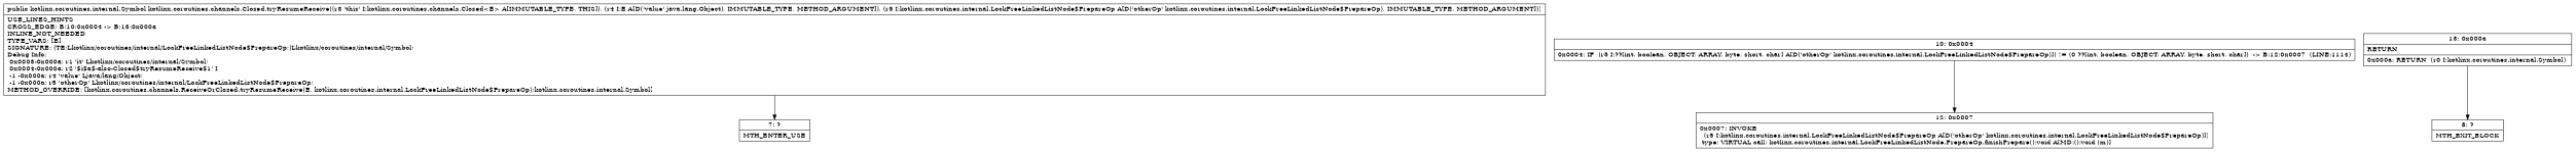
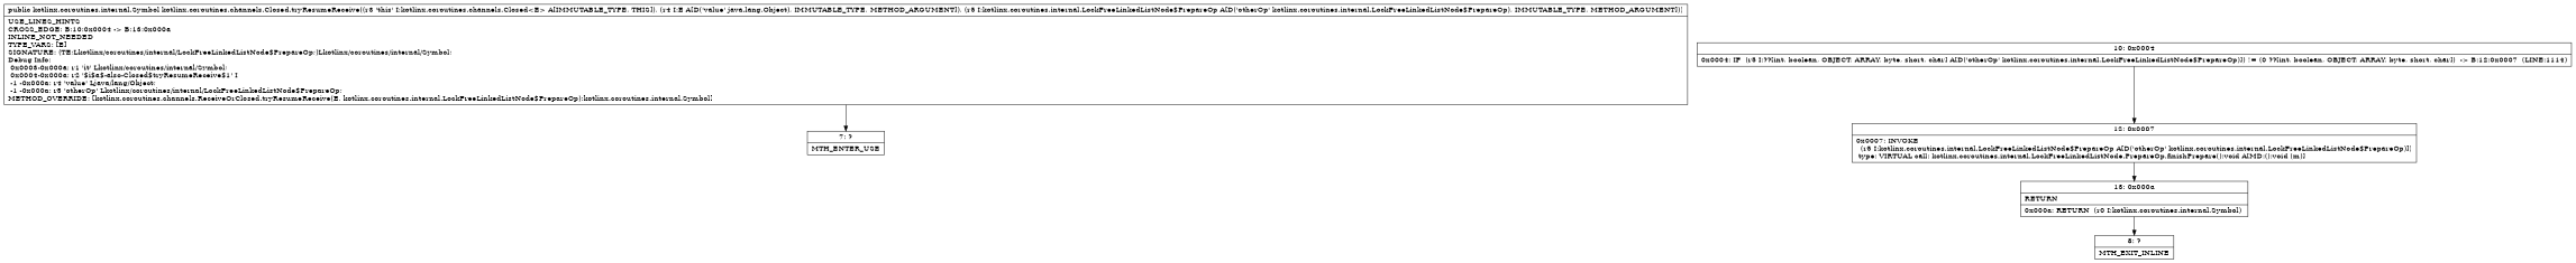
  digraph {
    node [shape=record]
    n1 [label="{7\:\ ?|MTH_ENTER_USE\l}"]
    n2 [label="{10\:\ 0x0004|0x0004: IF  (r5 I:??[int, boolean, OBJECT, ARRAY, byte, short, char] A[D('otherOp' kotlinx.coroutines.internal.LockFreeLinkedListNode$PrepareOp)]) != (0 ??[int, boolean, OBJECT, ARRAY, byte, short, char])  \-\> B:12:0x0007  (LINE:1114)\l}"]
    n3 [label="{12\:\ 0x0007|0x0007: INVOKE  \l  (r5 I:kotlinx.coroutines.internal.LockFreeLinkedListNode$PrepareOp A[D('otherOp' kotlinx.coroutines.internal.LockFreeLinkedListNode$PrepareOp)])\l type: VIRTUAL call: kotlinx.coroutines.internal.LockFreeLinkedListNode.PrepareOp.finishPrepare():void A[MD:():void (m)]\l}"]
    n4 [label="{13\:\ 0x000a|RETURN\l|0x000a: RETURN  (r0 I:kotlinx.coroutines.internal.Symbol) \l}"]
-   n5 [label="{8\:\ ?|MTH_EXIT_BLOCK\l}"]
+   n5 [label="{8\:\ ?|MTH_EXIT_INLINE\l}"]
    n6 [label="{public kotlinx.coroutines.internal.Symbol kotlinx.coroutines.channels.Closed.tryResumeReceive((r3 'this' I:kotlinx.coroutines.channels.Closed\<E\> A[IMMUTABLE_TYPE, THIS]), (r4 I:E A[D('value' java.lang.Object), IMMUTABLE_TYPE, METHOD_ARGUMENT]), (r5 I:kotlinx.coroutines.internal.LockFreeLinkedListNode$PrepareOp A[D('otherOp' kotlinx.coroutines.internal.LockFreeLinkedListNode$PrepareOp), IMMUTABLE_TYPE, METHOD_ARGUMENT]))  | USE_LINES_HINTS\lCROSS_EDGE: B:10:0x0004 \-\> B:13:0x000a\lINLINE_NOT_NEEDED\lTYPE_VARS: [E]\lSIGNATURE: (TE;Lkotlinx\/coroutines\/internal\/LockFreeLinkedListNode$PrepareOp;)Lkotlinx\/coroutines\/internal\/Symbol;\lDebug Info:\l  0x0003\-0x000a: r1 'it' Lkotlinx\/coroutines\/internal\/Symbol;\l  0x0004\-0x000a: r2 '$i$a$\-also\-Closed$tryResumeReceive$1' I\l  \-1 \-0x000a: r4 'value' Ljava\/lang\/Object;\l  \-1 \-0x000a: r5 'otherOp' Lkotlinx\/coroutines\/internal\/LockFreeLinkedListNode$PrepareOp;\lMETHOD_OVERRIDE: [kotlinx.coroutines.channels.ReceiveOrClosed.tryResumeReceive(E, kotlinx.coroutines.internal.LockFreeLinkedListNode$PrepareOp):kotlinx.coroutines.internal.Symbol]\l}"]
    n2 -> n3
+   n3 -> n4
    n4 -> n5
    n6 -> n1
  }
